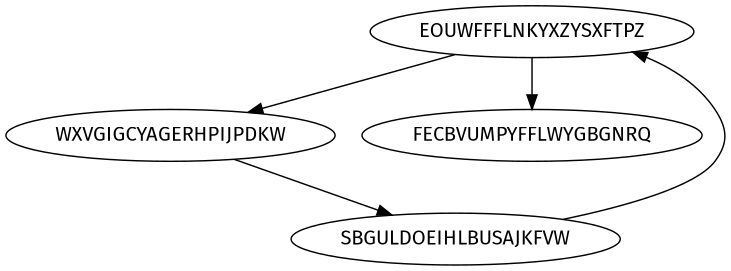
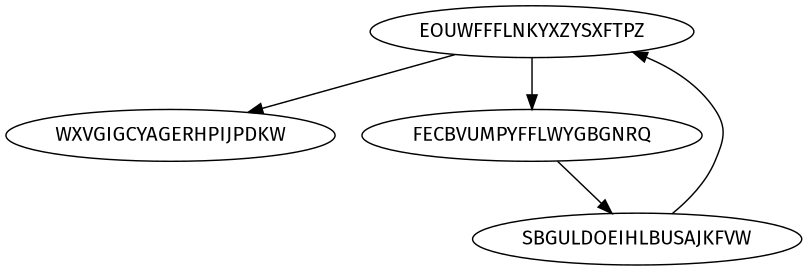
  digraph {
    fontname="Fira Sans"
    node [Processor=1 Weight=15 fontname="Fira Sans"]
    edge [fontname="Fira Sans"]
    EOUWFFFLNKYXZYSXFTPZ [Start=0 Weight=19]
    WXVGIGCYAGERHPIJPDKW [Start=19 Weight=12]
    FECBVUMPYFFLWYGBGNRQ [Processor=2 Start=33]
    SBGULDOEIHLBUSAJKFVW [Start=31]
    EOUWFFFLNKYXZYSXFTPZ -> WXVGIGCYAGERHPIJPDKW [Weight=10]
    EOUWFFFLNKYXZYSXFTPZ -> FECBVUMPYFFLWYGBGNRQ [Weight=14]
-   WXVGIGCYAGERHPIJPDKW -> SBGULDOEIHLBUSAJKFVW [Weight=12]
+   FECBVUMPYFFLWYGBGNRQ -> SBGULDOEIHLBUSAJKFVW [Weight=12]
    SBGULDOEIHLBUSAJKFVW -> EOUWFFFLNKYXZYSXFTPZ [Weight=17]
  }
